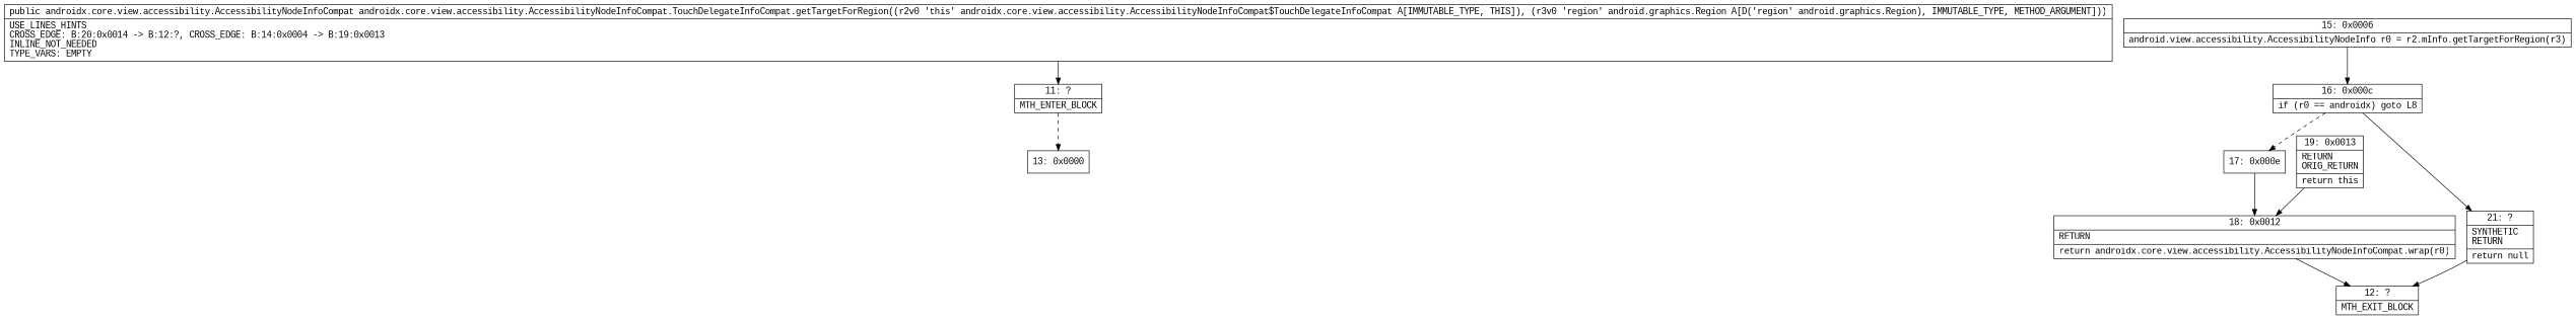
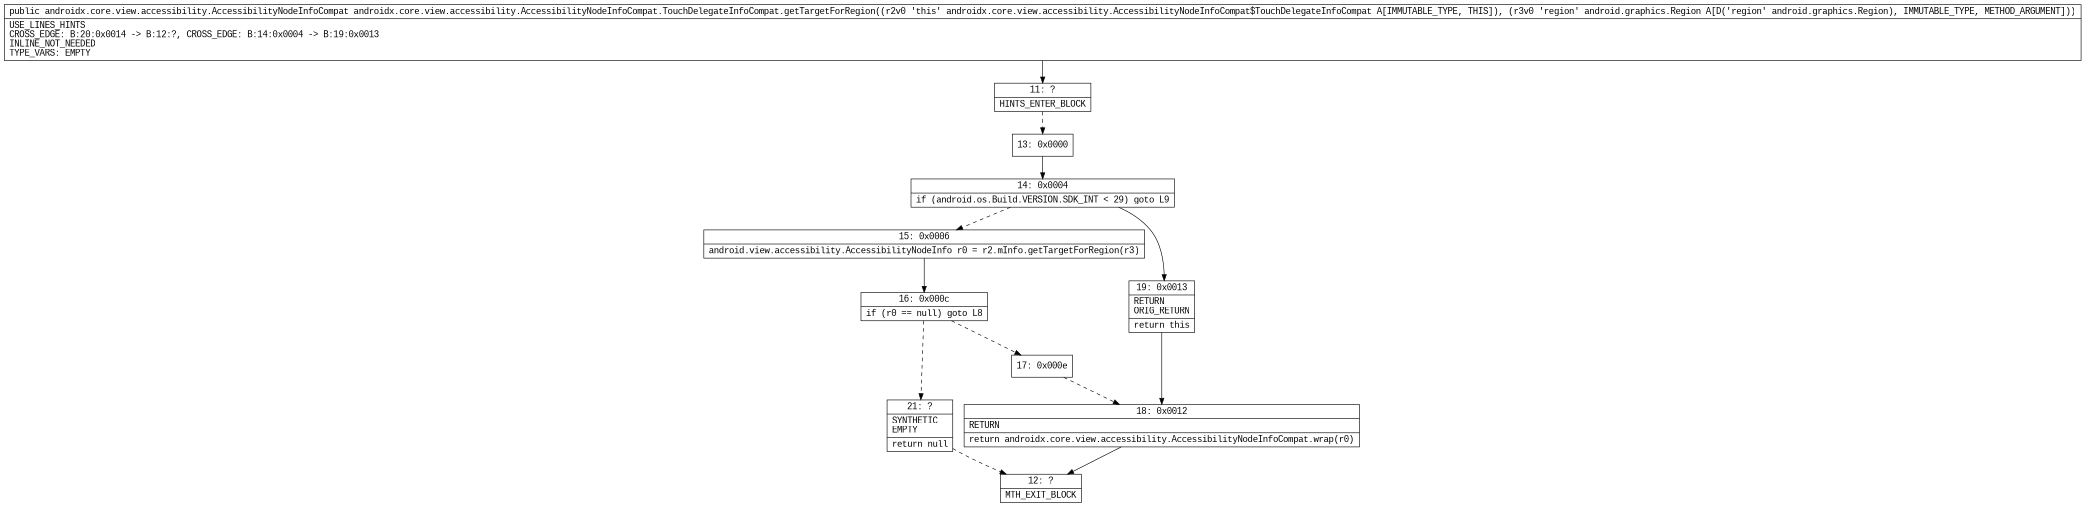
  digraph {
    fontname="Liberation Mono"
    node [fontname="Liberation Mono" shape=record]
    edge [fontname="Liberation Mono"]
-   n1 [label="{11\:\ ?|MTH_ENTER_BLOCK\l}"]
+   n1 [label="{11\:\ ?|HINTS_ENTER_BLOCK\l}"]
    n2 [label="{13\:\ 0x0000}"]
+   n3 [label="{14\:\ 0x0004|if (android.os.Build.VERSION.SDK_INT \< 29) goto L9\l}"]
    n4 [label="{15\:\ 0x0006|android.view.accessibility.AccessibilityNodeInfo r0 = r2.mInfo.getTargetForRegion(r3)\l}"]
    n5 [label="{19\:\ 0x0013|RETURN\lORIG_RETURN\l|return this\l}"]
-   n6 [label="{16\:\ 0x000c|if (r0 == androidx) goto L8\l}"]
+   n6 [label="{16\:\ 0x000c|if (r0 == null) goto L8\l}"]
    n7 [label="{18\:\ 0x0012|RETURN\l|return androidx.core.view.accessibility.AccessibilityNodeInfoCompat.wrap(r0)\l}"]
    n8 [label="{17\:\ 0x000e}"]
-   n9 [label="{21\:\ ?|SYNTHETIC\lRETURN\l|return null\l}"]
+   n9 [label="{21\:\ ?|SYNTHETIC\lEMPTY\l|return null\l}"]
    n10 [label="{12\:\ ?|MTH_EXIT_BLOCK\l}"]
    n11 [label="{public androidx.core.view.accessibility.AccessibilityNodeInfoCompat androidx.core.view.accessibility.AccessibilityNodeInfoCompat.TouchDelegateInfoCompat.getTargetForRegion((r2v0 'this' androidx.core.view.accessibility.AccessibilityNodeInfoCompat$TouchDelegateInfoCompat A[IMMUTABLE_TYPE, THIS]), (r3v0 'region' android.graphics.Region A[D('region' android.graphics.Region), IMMUTABLE_TYPE, METHOD_ARGUMENT]))  | USE_LINES_HINTS\lCROSS_EDGE: B:20:0x0014 \-\> B:12:?, CROSS_EDGE: B:14:0x0004 \-\> B:19:0x0013\lINLINE_NOT_NEEDED\lTYPE_VARS: EMPTY\l}"]
    n1 -> n2 [style=dashed]
+   n2 -> n3
+   n3 -> n4 [style=dashed]
+   n3 -> n5
    n4 -> n6
    n5 -> n7
    n6 -> n8 [style=dashed]
-   n6 -> n9
+   n6 -> n9 [style=dashed]
    n7 -> n10
-   n8 -> n7
-   n9 -> n10
+   n8 -> n7 [style=dashed]
+   n9 -> n10 [style=dashed]
    n11 -> n1
  }
